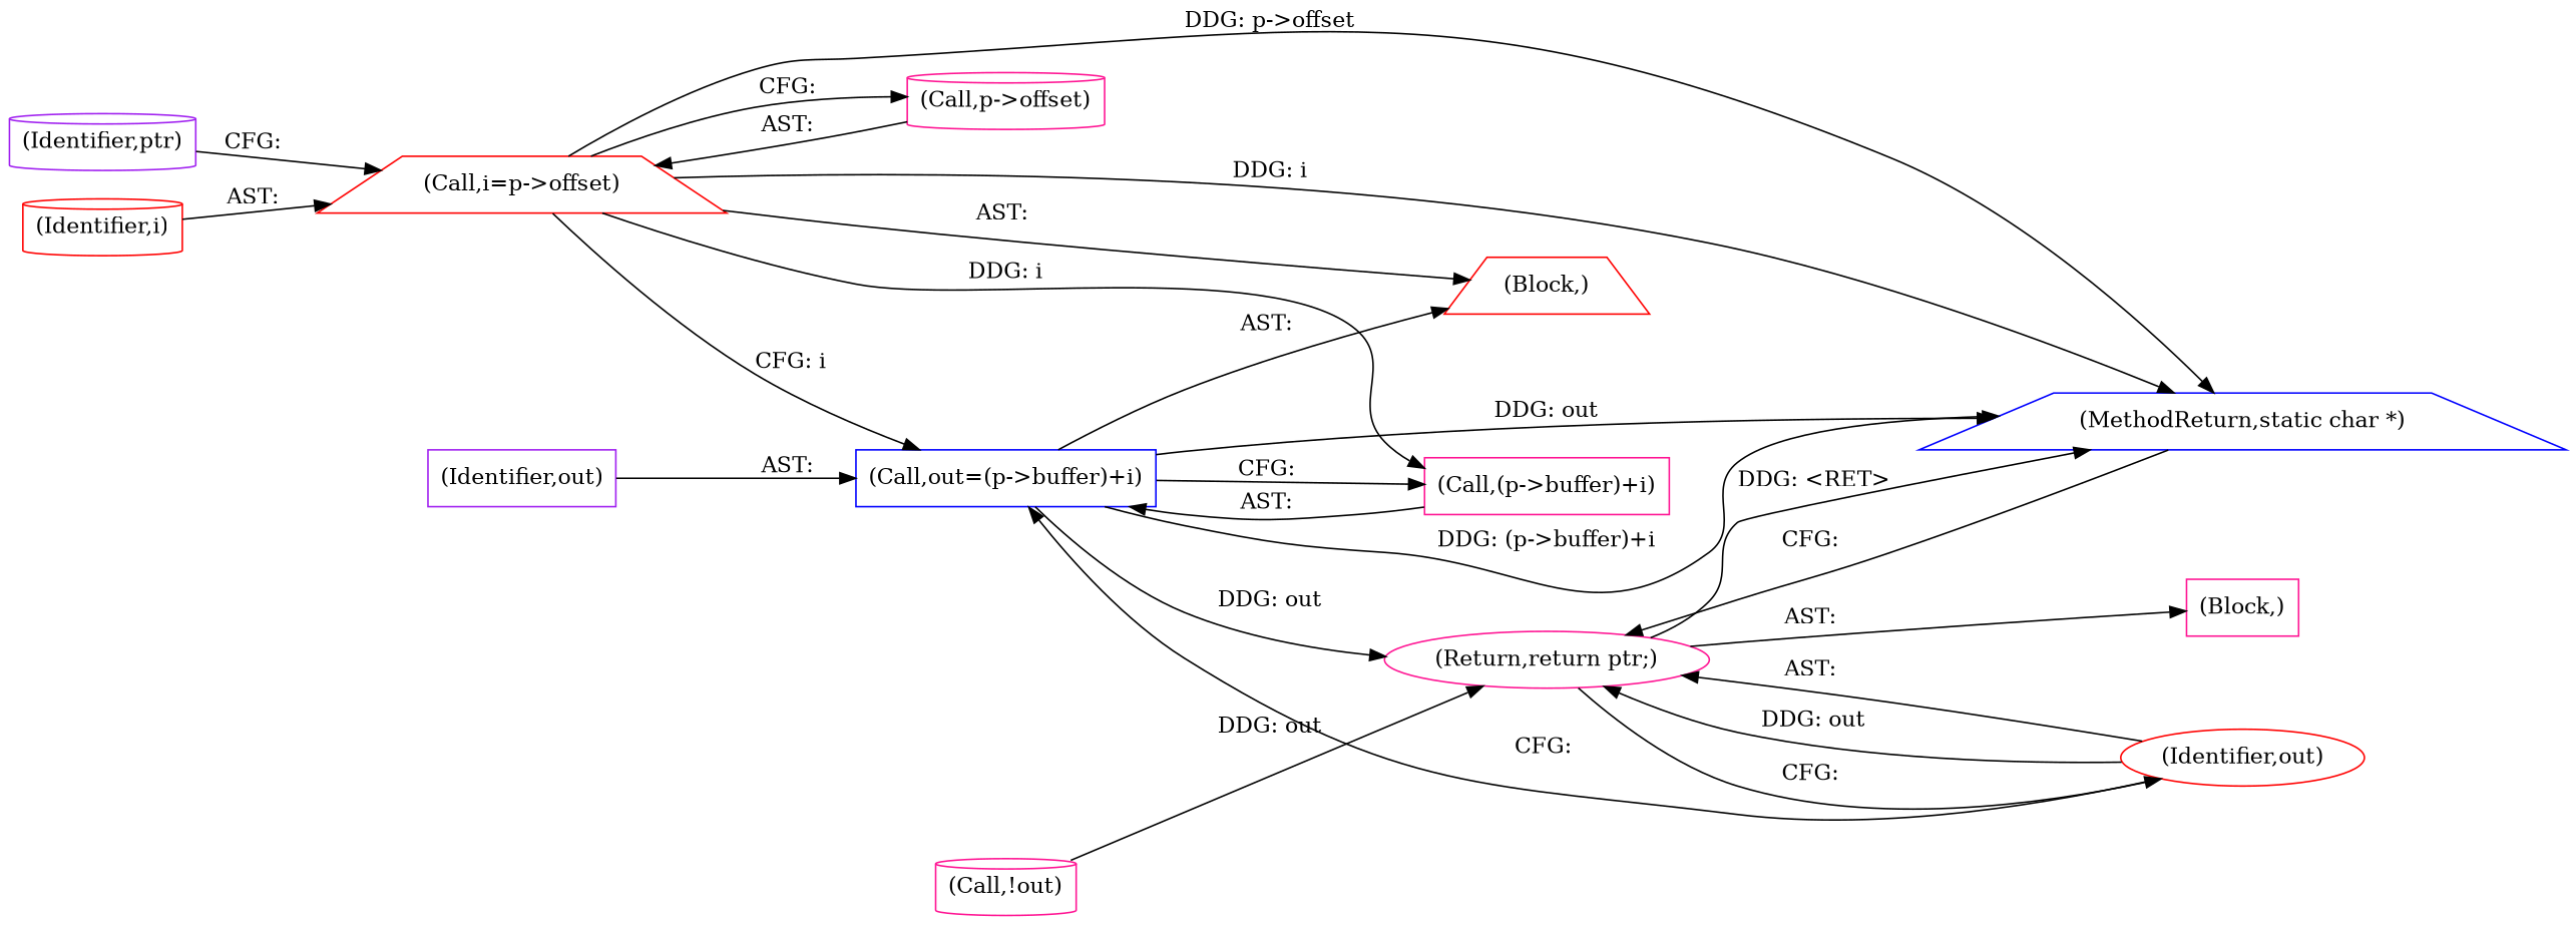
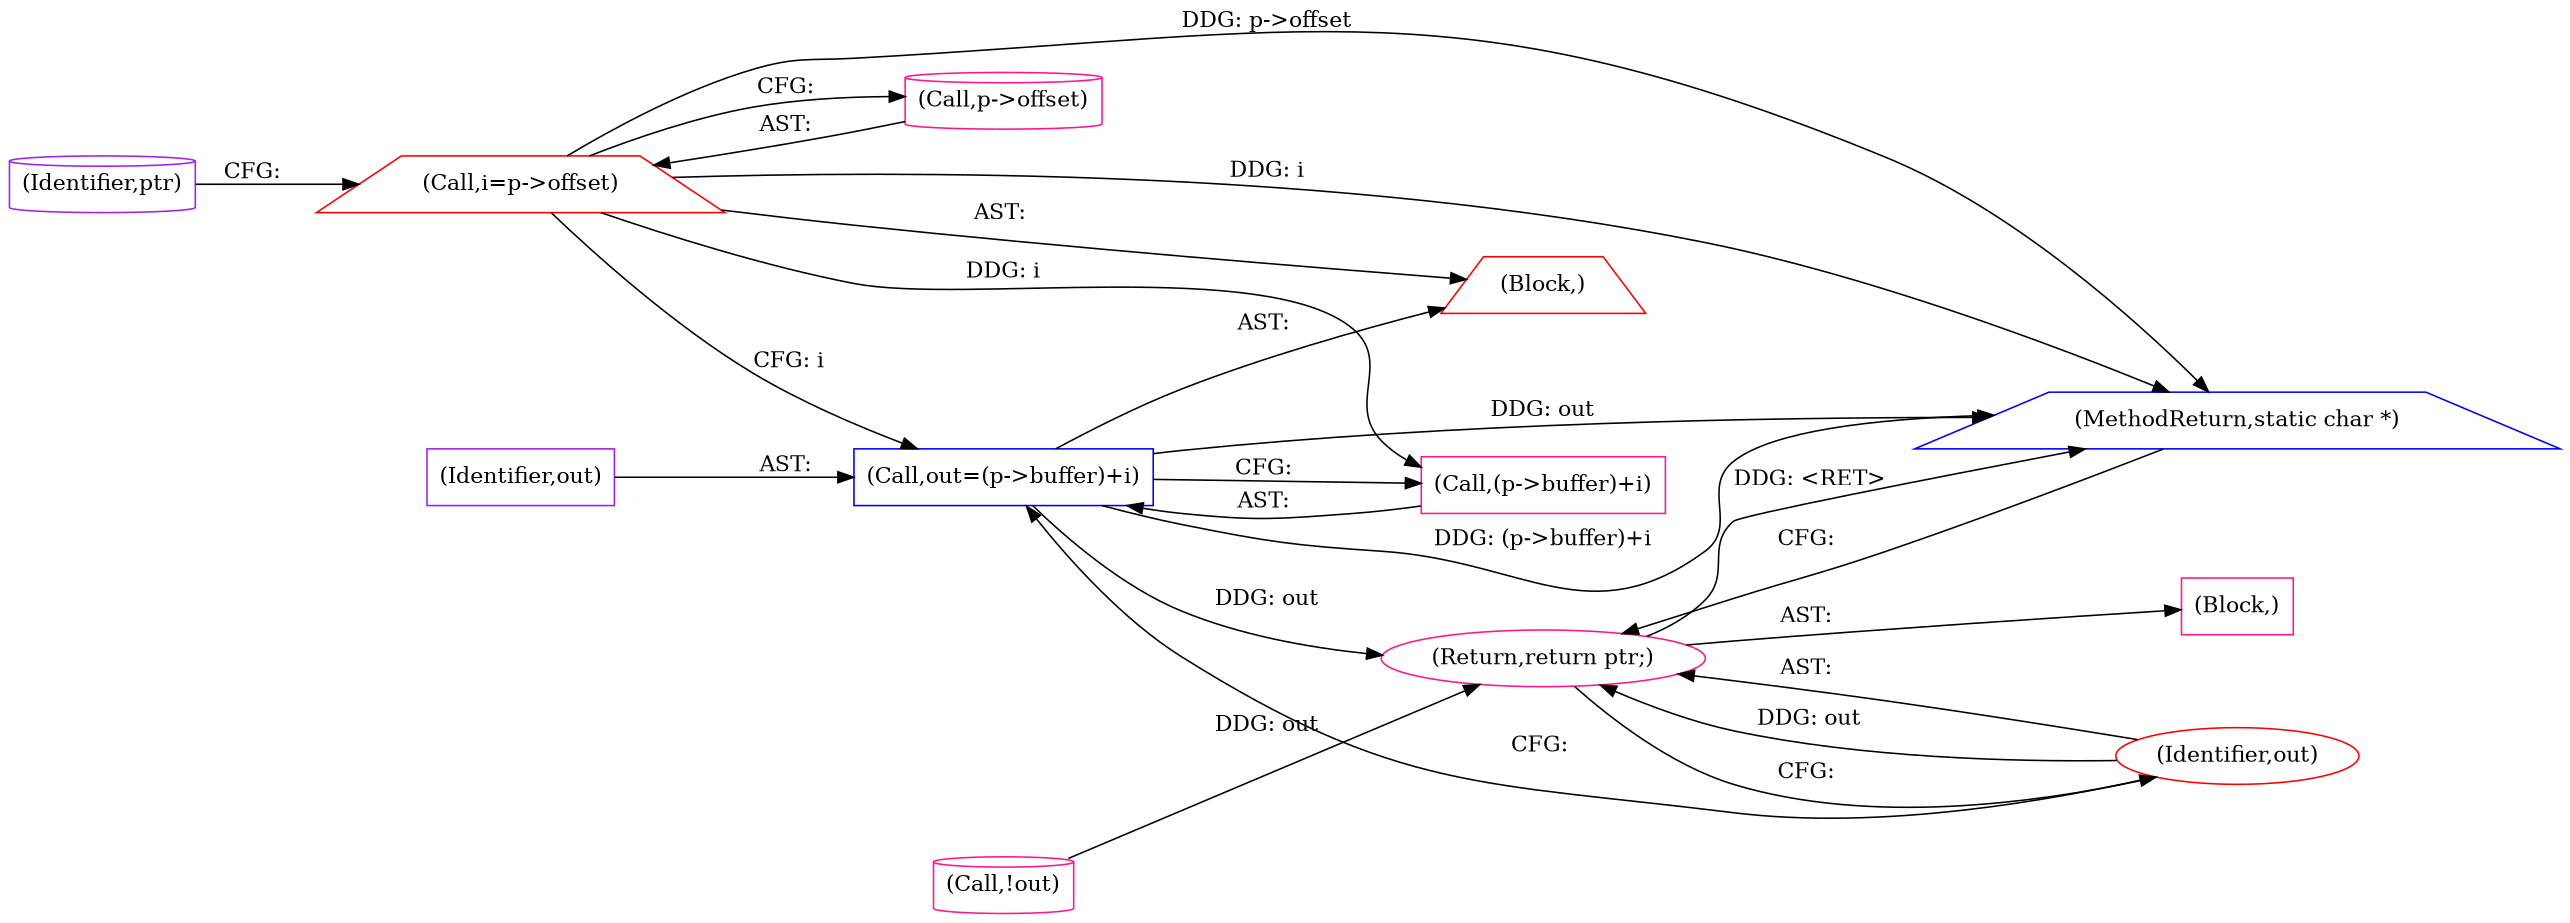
  digraph {
    rankdir=LR
    node [color=deeppink shape=box]
    n1 [color=blue label="(Call,out=(p->buffer)+i)"]
    n2 [label="(Return,return ptr;)" shape=ellipse]
    n3 [label="(Call,(p->buffer)+i)"]
    n4 [color=red label="(Block,)" shape=trapezium]
    n5 [color=blue label="(MethodReturn,static char *)" shape=trapezium]
    n6 [color=red label="(Identifier,out)" shape=ellipse]
    n7 [label="(Block,)"]
    n8 [color=red label="(Call,i=p->offset)" shape=trapezium]
    n9 [label="(Call,p->offset)" shape=cylinder]
    n10 [color=purple label="(Identifier,out)"]
    n11 [label="(Call,!out)" shape=cylinder]
    n12 [color=purple label="(Identifier,ptr)" shape=cylinder]
-   n13 [color=red label="(Identifier,i)" shape=cylinder]
    n1 -> n2 [label="DDG: out"]
    n1 -> n3 [label="CFG: "]
    n1 -> n4 [label="AST: "]
    n1 -> n5 [label="DDG: (p->buffer)+i"]
    n1 -> n5 [label="DDG: out"]
    n2 -> n5 [label="DDG: <RET>"]
    n2 -> n6 [label="CFG: "]
    n2 -> n7 [label="AST: "]
    n3 -> n1 [label="AST: "]
    n5 -> n2 [label="CFG: "]
    n6 -> n1 [label="CFG: "]
    n6 -> n2 [label="AST: "]
    n6 -> n2 [label="DDG: out"]
    n8 -> n1 [label="CFG: i"]
    n8 -> n3 [label="DDG: i"]
    n8 -> n4 [label="AST: "]
    n8 -> n5 [label="DDG: p->offset"]
    n8 -> n5 [label="DDG: i"]
    n8 -> n9 [label="CFG: "]
    n9 -> n8 [label="AST: "]
    n10 -> n1 [label="AST: "]
    n11 -> n2 [label="DDG: out"]
    n12 -> n8 [label="CFG: "]
-   n13 -> n8 [label="AST: "]
  }
